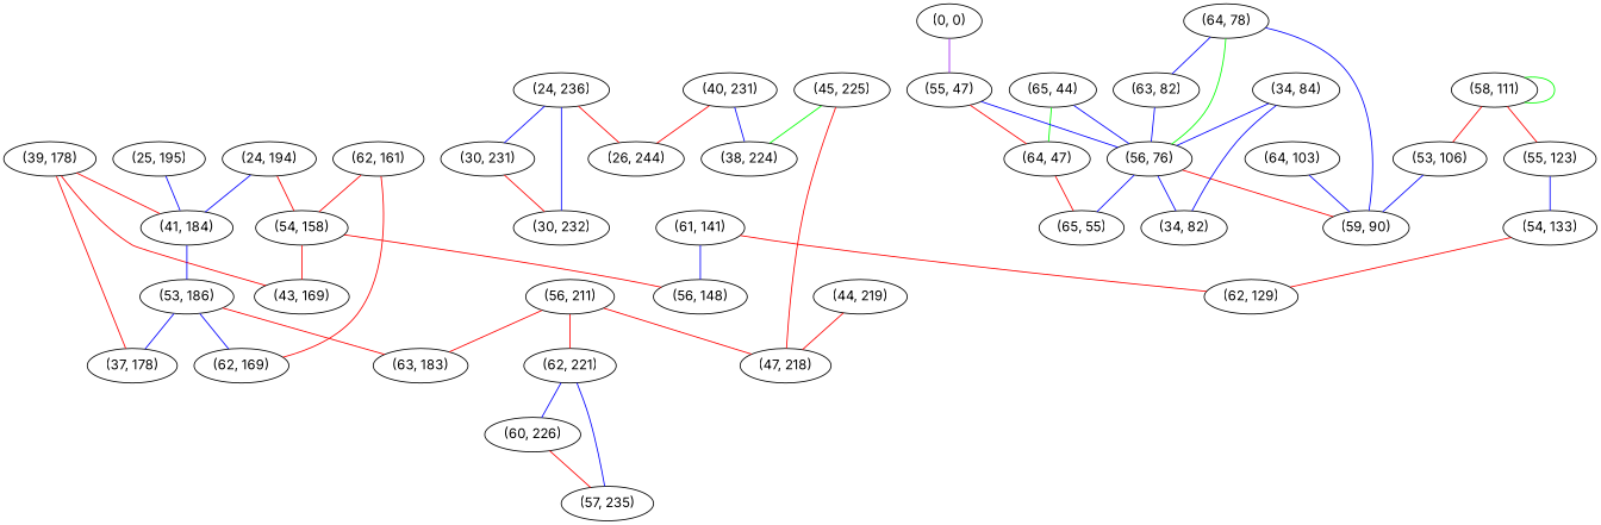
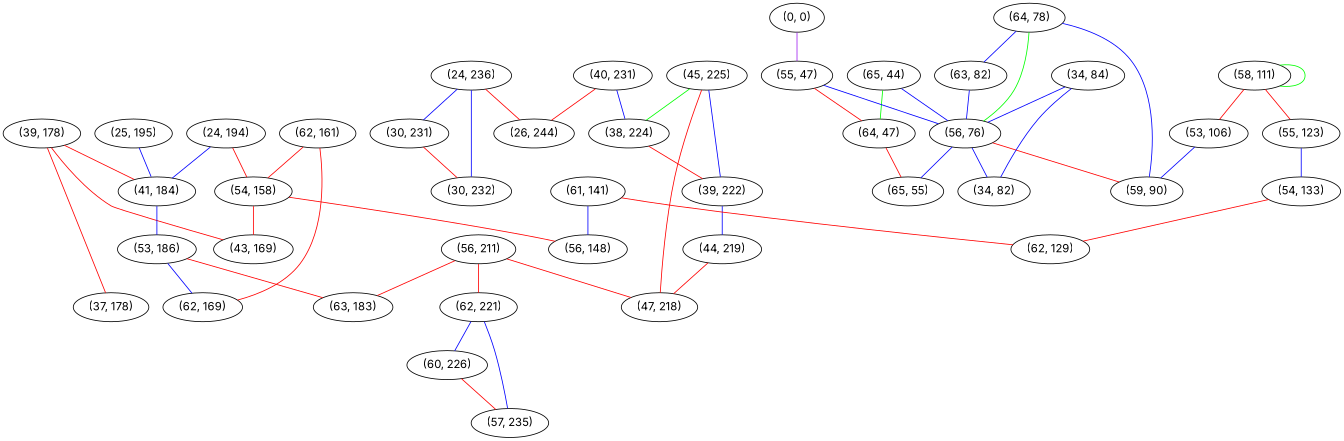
  graph {
    fontname=Inter
    node [fontname=Inter]
    edge [color=red fontname=Inter weight=1]
    "(62, 161)"
    "(54, 158)"
    "(62, 169)"
    "(43, 169)"
    "(56, 148)"
    "(65, 44)"
    "(64, 47)"
    "(56, 76)"
    "(65, 55)"
    "(59, 90)"
    "(34, 82)"
    "(64, 78)"
    "(63, 82)"
    n14 [label="(24, 236)"]
    "(30, 231)"
    "(30, 232)"
    "(26, 244)"
    "(39, 178)"
    "(41, 184)"
    "(37, 178)"
    "(53, 186)"
    "(34, 84)"
    "(0, 0)"
    "(55, 47)"
    "(24, 194)"
    "(25, 195)"
    "(40, 231)"
    "(38, 224)"
+   "(39, 222)"
    "(58, 111)"
    "(53, 106)"
    "(55, 123)"
    "(54, 133)"
    "(45, 225)"
    "(47, 218)"
    "(44, 219)"
    "(56, 211)"
    "(62, 221)"
    "(63, 183)"
    "(60, 226)"
    "(57, 235)"
    "(61, 141)"
    "(62, 129)"
-   "(64, 103)"
    "(62, 161)" -- "(54, 158)"
    "(62, 161)" -- "(62, 169)"
    "(54, 158)" -- "(43, 169)"
    "(54, 158)" -- "(56, 148)"
    "(65, 44)" -- "(64, 47)" [color=green]
    "(65, 44)" -- "(56, 76)" [color=blue weight=3]
    "(64, 47)" -- "(65, 55)"
    "(56, 76)" -- "(65, 55)" [color=blue weight=3]
    "(56, 76)" -- "(59, 90)"
    "(56, 76)" -- "(34, 82)" [color=blue weight=3]
    "(64, 78)" -- "(56, 76)" [color=green weight=2]
    "(64, 78)" -- "(59, 90)" [color=blue weight=3]
    "(64, 78)" -- "(63, 82)" [color=blue weight=3]
    "(63, 82)" -- "(56, 76)" [color=blue weight=3]
    n14 -- "(30, 231)" [color=blue weight=3]
    n14 -- "(30, 232)" [color=blue weight=3]
    n14 -- "(26, 244)"
    "(30, 231)" -- "(30, 232)"
    "(39, 178)" -- "(43, 169)"
    "(39, 178)" -- "(41, 184)"
    "(39, 178)" -- "(37, 178)"
    "(41, 184)" -- "(53, 186)" [color=blue weight=3]
    "(53, 186)" -- "(62, 169)" [color=blue weight=3]
-   "(53, 186)" -- "(37, 178)" [color=blue weight=3]
    "(53, 186)" -- "(63, 183)"
    "(34, 84)" -- "(56, 76)" [color=blue weight=3]
    "(34, 84)" -- "(34, 82)" [color=blue]
    "(0, 0)" -- "(55, 47)" [color=purple weight=4]
    "(55, 47)" -- "(64, 47)"
    "(55, 47)" -- "(56, 76)" [color=blue weight=3]
    "(24, 194)" -- "(54, 158)"
    "(24, 194)" -- "(41, 184)" [color=blue weight=3]
    "(25, 195)" -- "(41, 184)" [color=blue weight=3]
    "(40, 231)" -- "(26, 244)"
    "(40, 231)" -- "(38, 224)" [color=blue weight=3]
+   "(38, 224)" -- "(39, 222)"
+   "(39, 222)" -- "(44, 219)" [color=blue weight=3]
    "(58, 111)" -- "(58, 111)" [color=green weight=2]
    "(58, 111)" -- "(53, 106)"
    "(58, 111)" -- "(55, 123)"
    "(53, 106)" -- "(59, 90)" [color=blue weight=3]
    "(55, 123)" -- "(54, 133)" [color=blue weight=3]
    "(54, 133)" -- "(62, 129)"
    "(45, 225)" -- "(38, 224)" [color=green weight=3]
+   "(45, 225)" -- "(39, 222)" [color=blue weight=3]
    "(45, 225)" -- "(47, 218)"
    "(44, 219)" -- "(47, 218)"
    "(56, 211)" -- "(47, 218)"
    "(56, 211)" -- "(62, 221)"
    "(56, 211)" -- "(63, 183)"
    "(62, 221)" -- "(60, 226)" [color=blue weight=3]
    "(62, 221)" -- "(57, 235)" [color=blue weight=3]
    "(60, 226)" -- "(57, 235)"
    "(61, 141)" -- "(56, 148)" [color=blue weight=3]
    "(61, 141)" -- "(62, 129)"
-   "(64, 103)" -- "(59, 90)" [color=blue weight=3]
  }
